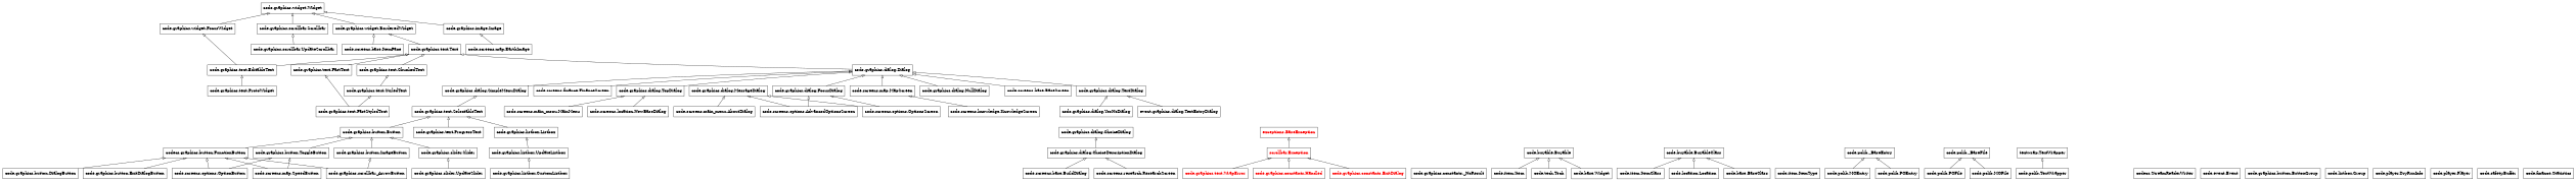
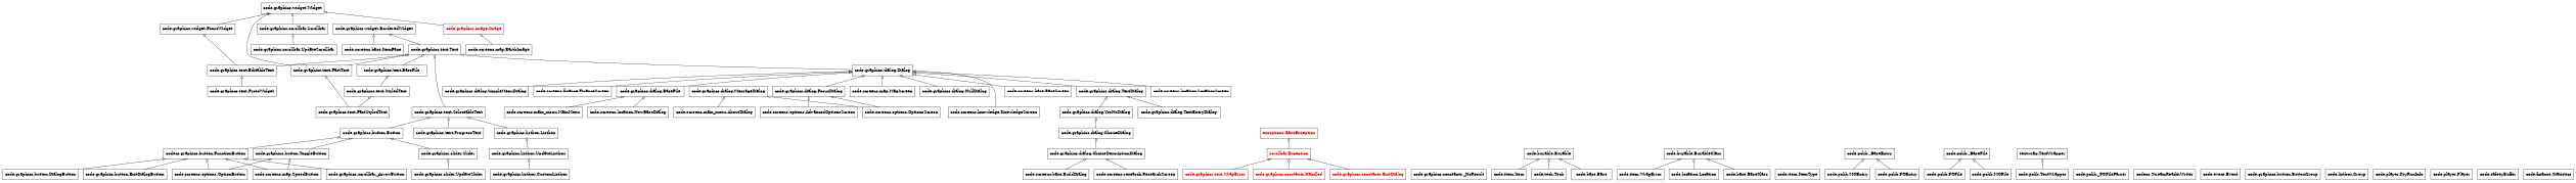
  digraph {
    rankdir=BT
    node [shape=record]
    edge [arrowhead=empty arrowtail=none]
    n1 [label="code.graphics.listbox.CustomListbox"]
    n2 [label="code.graphics.listbox.UpdateListbox"]
    n3 [label="code.graphics.listbox.Listbox"]
    n4 [label="code.graphics.text.SelectableText"]
    n5 [label="code.graphics.widget.FocusWidget"]
    n6 [label="code.graphics.widget.Widget"]
    n7 [label="code.graphics.text.Text"]
    n8 [label="code.graphics.widget.BorderedWidget"]
    n9 [label="code.graphics.scrollbar.UpdateScrollbar"]
    n10 [label="code.graphics.scrollbar.Scrollbar"]
    n11 [label="code.graphics.slider.UpdateSlider"]
    n12 [label="code.graphics.slider.Slider"]
    n13 [label="code.graphics.button.Button"]
    n14 [label="code.graphics.scrollbar._ArrowButton"]
    n15 [label="codecs.graphics.button.FunctionButton"]
-   n16 [label="code.graphics.button.ImageButton"]
-   n17 [label="code.graphics.image.Image"]
+   n17 [label="code.graphics.image.Image" fontcolor=red]
    n18 [label="code.graphics.text.EditableText"]
-   n19 [label="code.graphics.text.ChunkedText"]
+   n19 [label="code.graphics.text.BaseFile"]
    n20 [label="code.graphics.text.ProtoWidget"]
    n21 [label="code.graphics.text.StyledText"]
    n22 [label="code.graphics.text.ProgressText"]
    n23 [label="code.graphics.text.FastStyledText"]
    n24 [label="code.graphics.text.FastText"]
    n25 [fontcolor=red label="code.graphics.text.WrapError"]
    n26 [fontcolor=red label="scrollbar.Exception"]
    n27 [fontcolor=red label="exceptions.BaseException"]
    n28 [fontcolor=red label="code.graphics.constants.Handled"]
    n29 [label="code.graphics.constants._NoResult"]
    n30 [fontcolor=red label="code.graphics.constants.ExitDialog"]
    n31 [label="code.screens.finance.FinanceScreen"]
    n32 [label="code.graphics.dialog.Dialog"]
    n33 [label="code.graphics.button.ExitDialogButton"]
    n34 [label="code.graphics.dialog.NullDialog"]
-   n35 [label="code.graphics.dialog.TopDialog"]
-   n36 [label="event.graphics.dialog.TextEntryDialog"]
+   n35 [label="code.graphics.dialog.BaseFile"]
+   n36 [label="code.graphics.dialog.TextEntryDialog"]
    n37 [label="code.graphics.dialog.TextDialog"]
    n38 [label="code.graphics.dialog.SimpleMenuDialog"]
    n39 [label="code.graphics.dialog.YesNoDialog"]
    n40 [label="code.graphics.dialog.MessageDialog"]
    n41 [label="code.graphics.dialog.FocusDialog"]
    n42 [label="code.graphics.dialog.ChoiceDialog"]
    n43 [label="code.graphics.dialog.ChoiceDescriptionDialog"]
    n44 [label="code.item.Item"]
    n45 [label="code.buyable.Buyable"]
-   n46 [label="code.item.ItemClass"]
+   n46 [label="code.item.WrapError"]
    n47 [label="code.buyable.BuyableClass"]
    n48 [label="code.item.ItemType"]
    n49 [label="code.polib._BaseEntry"]
    n50 [label="code.polib.POFile"]
    n51 [label="code.polib._BaseFile"]
    n52 [label="code.polib.MOEntry"]
    n53 [label="code.polib.MOFile"]
    n54 [label="code.polib.TextWrapper"]
    n55 [label="textwrap.TextWrapper"]
+   n56 [label="code.polib._POFileParser"]
    n57 [label="codecs.StreamReaderWriter"]
    n58 [label="code.polib.POEntry"]
    n59 [label="code.event.Event"]
    n60 [label="code.graphics.button.DialogButton"]
    n61 [label="code.screens.options.OptionsScreen"]
    n62 [label="code.graphics.button.ButtonGroup"]
    n63 [label="code.screens.options.OptionButton"]
    n64 [label="code.graphics.button.ToggleButton"]
    n65 [label="code.screens.base.BuildDialog"]
    n66 [label="code.screens.base.BaseScreen"]
    n67 [label="code.screens.base.ItemPane"]
    n68 [label="code.screens.map.EarthImage"]
    n69 [label="code.screens.map.SpeedButton"]
    n70 [label="code.screens.map.MapScreen"]
+   n71 [label="code.screens.location.LocationScreen"]
    n72 [label="code.screens.location.NewBaseDialog"]
    n73 [label="code.location.Location"]
    n74 [label="code.tech.Tech"]
    n75 [label="code.listbox.Group"]
    n76 [label="code.player.DryRunInfo"]
    n77 [label="code.player.Player"]
    n78 [label="code.safety.Buffer"]
    n79 [label="code.screens.research.ResearchScreen"]
    n80 [label="code.screens.main_menu.AboutDialog"]
    n81 [label="code.screens.main_menu.MainMenu"]
-   n82 [label="code.base.Widget"]
+   n82 [label="code.base.Base"]
    n83 [label="code.base.BaseClass"]
    n84 [label="code.screens.knowledge.KnowledgeScreen"]
    n85 [label="code.finance.Statistics"]
    n86 [label="code.screens.options.AdvancedOptionsScreen"]
    n1 -> n2
    n2 -> n3
    n3 -> n4
-   n4 -> n38
+   n4 -> n7
    n5 -> n6
    n7 -> n8
-   n8 -> n6
+   n24 -> n6
    n9 -> n10
    n10 -> n6
    n11 -> n12
    n12 -> n13
    n13 -> n4
    n14 -> n15
-   n14 -> n16
    n15 -> n13
-   n16 -> n13
    n17 -> n6
    n18 -> n5
    n18 -> n7
    n19 -> n7
    n20 -> n18
    n21 -> n19
    n22 -> n4
    n23 -> n21
    n23 -> n24
    n24 -> n7
    n25 -> n26
    n26 -> n27
    n28 -> n26
    n30 -> n26
    n31 -> n32
    n32 -> n7
    n33 -> n15
    n34 -> n32
    n35 -> n32
    n36 -> n37
    n37 -> n32
    n38 -> n32
    n39 -> n37
    n41 -> n32
+   n42 -> n39
    n43 -> n42
    n44 -> n45
    n46 -> n47
    n50 -> n51
    n52 -> n49
    n53 -> n51
    n54 -> n55
    n58 -> n49
    n60 -> n15
    n61 -> n40
    n61 -> n41
    n63 -> n15
    n63 -> n64
    n64 -> n13
    n65 -> n43
    n66 -> n32
    n67 -> n8
    n68 -> n17
    n69 -> n15
    n69 -> n64
    n70 -> n32
+   n71 -> n32
    n72 -> n35
    n73 -> n47
    n74 -> n45
    n79 -> n43
    n80 -> n40
    n81 -> n35
    n82 -> n45
    n83 -> n47
-   n84 -> n70
-   n86 -> n40
+   n84 -> n32
    n86 -> n41
  }
